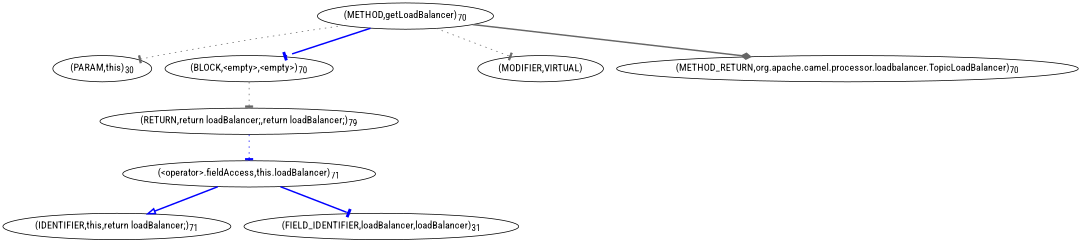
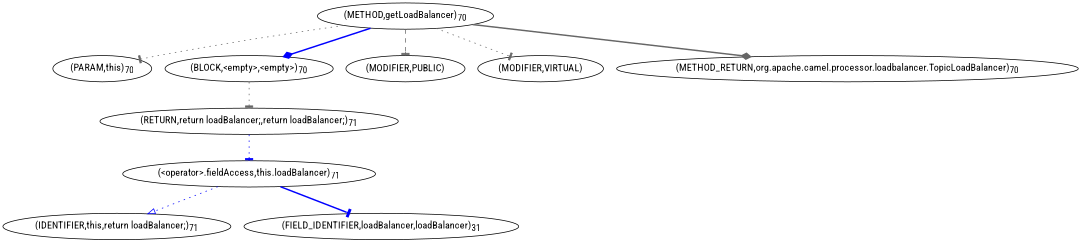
  digraph {
    fontname="Roboto Condensed"
    node [fontname="Roboto Condensed"]
    edge [arrowhead=tee color=gray40 fontname="Roboto Condensed" style=dotted]
    n1 [label=<(METHOD,getLoadBalancer)<SUB>70</SUB>>]
-   n2 [label=<(PARAM,this)<SUB>30</SUB>>]
+   n2 [label=<(PARAM,this)<SUB>70</SUB>>]
    n3 [label=<(BLOCK,&lt;empty&gt;,&lt;empty&gt;)<SUB>70</SUB>>]
+   n4 [label=<(MODIFIER,PUBLIC)>]
    n5 [label=<(MODIFIER,VIRTUAL)>]
    n6 [label=<(METHOD_RETURN,org.apache.camel.processor.loadbalancer.TopicLoadBalancer)<SUB>70</SUB>>]
-   n7 [label=<(RETURN,return loadBalancer;,return loadBalancer;)<SUB>79</SUB>>]
+   n7 [label=<(RETURN,return loadBalancer;,return loadBalancer;)<SUB>71</SUB>>]
    n8 [label=<(&lt;operator&gt;.fieldAccess,this.loadBalancer)<SUB>71</SUB>>]
    n9 [label=<(IDENTIFIER,this,return loadBalancer;)<SUB>71</SUB>>]
    n10 [label=<(FIELD_IDENTIFIER,loadBalancer,loadBalancer)<SUB>31</SUB>>]
    n1 -> n2
-   n1 -> n3 [color=blue style=bold]
+   n1 -> n3 [arrowhead=diamond color=blue style=bold]
+   n1 -> n4 [style=dashed]
    n1 -> n5
    n1 -> n6 [arrowhead=diamond style=bold]
    n3 -> n7
    n7 -> n8 [color=blue]
-   n8 -> n9 [arrowhead=onormal color=blue style=bold]
+   n8 -> n9 [arrowhead=onormal color=blue]
    n8 -> n10 [color=blue style=bold]
  }
